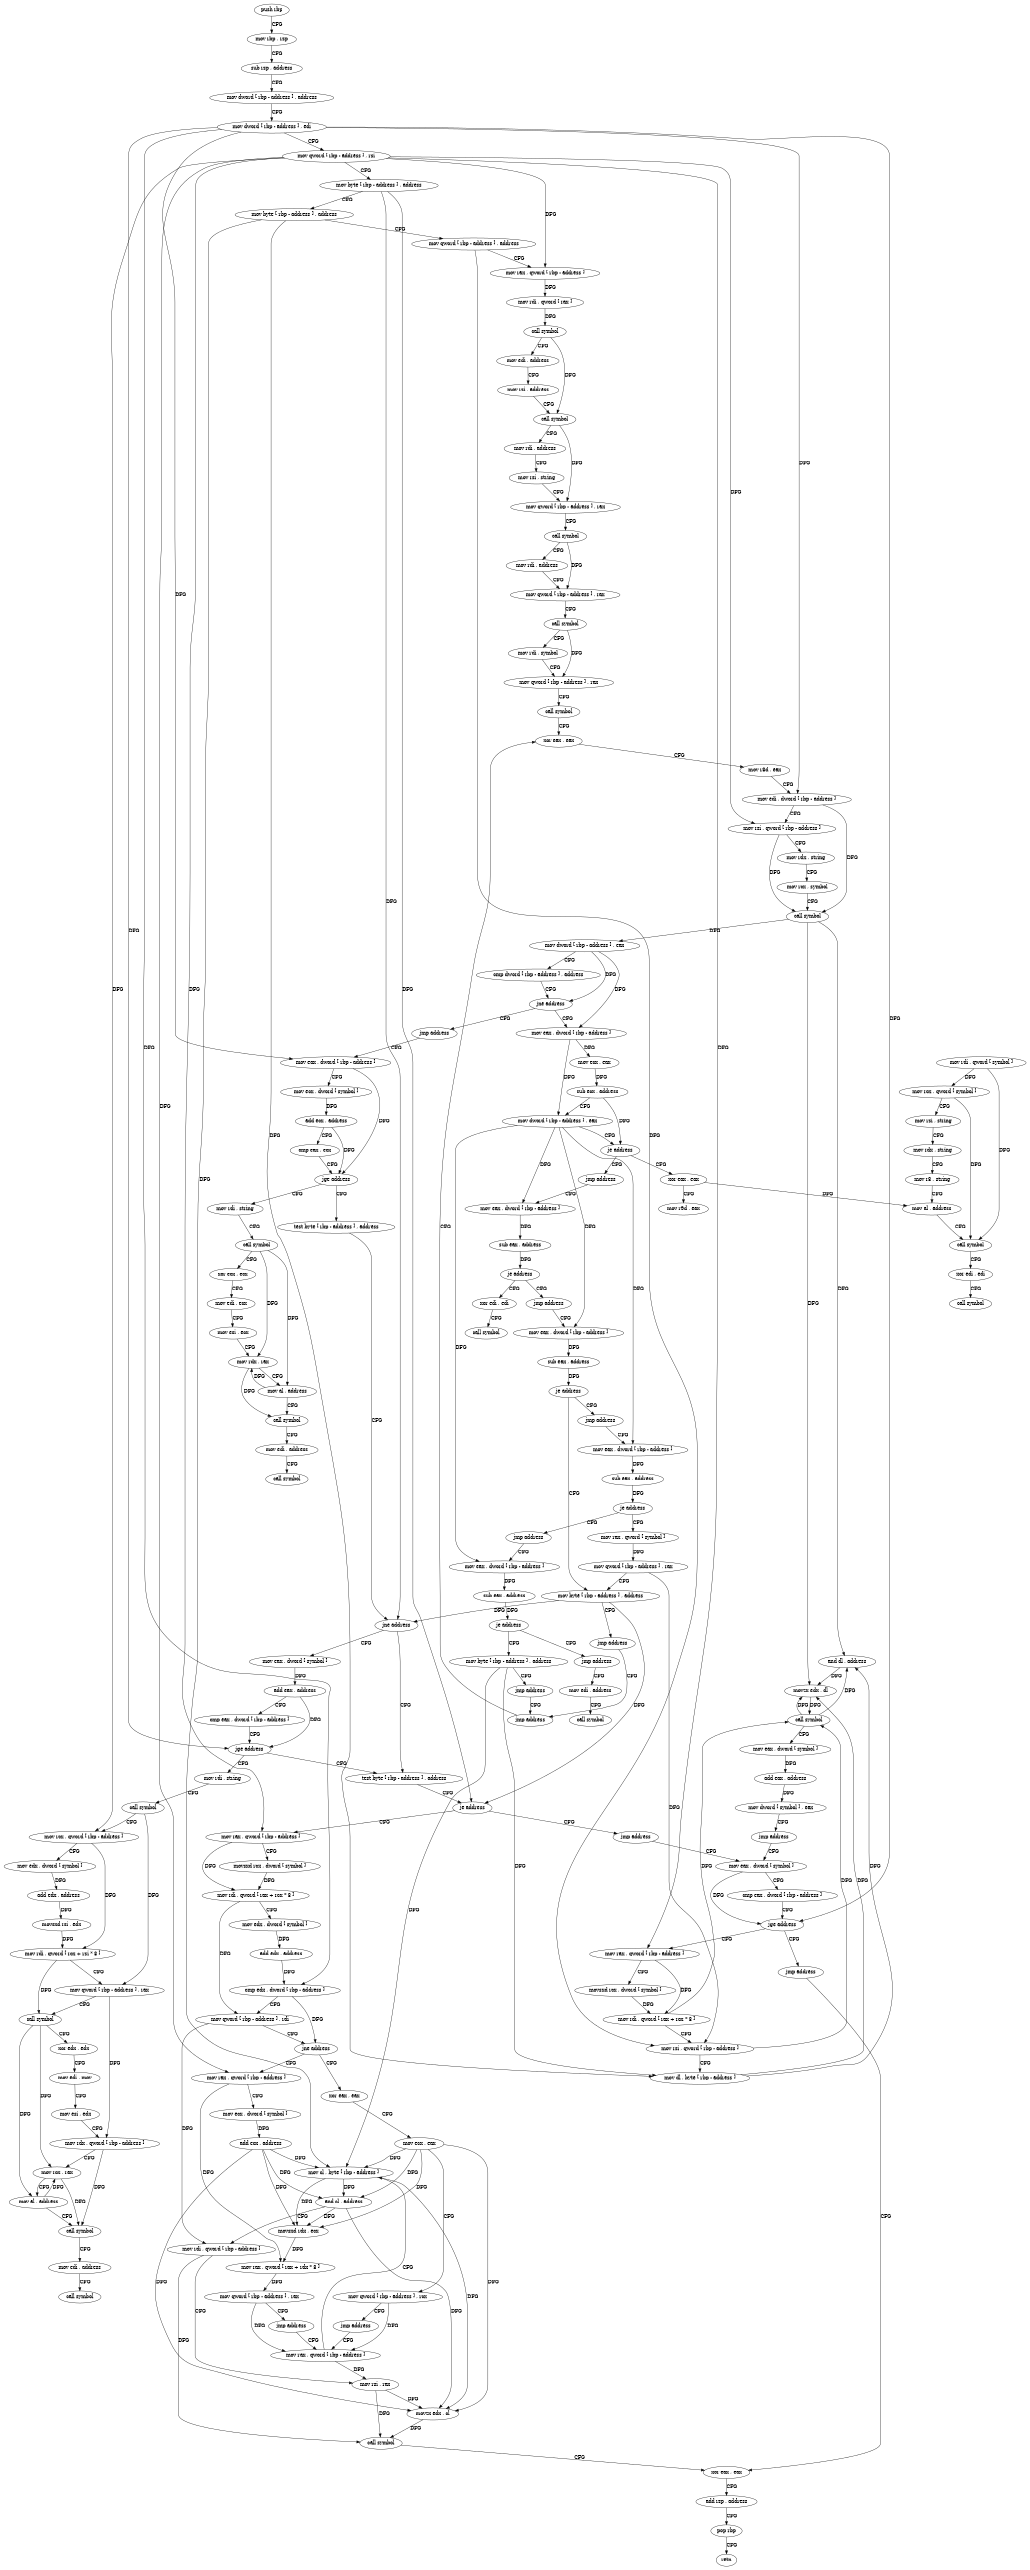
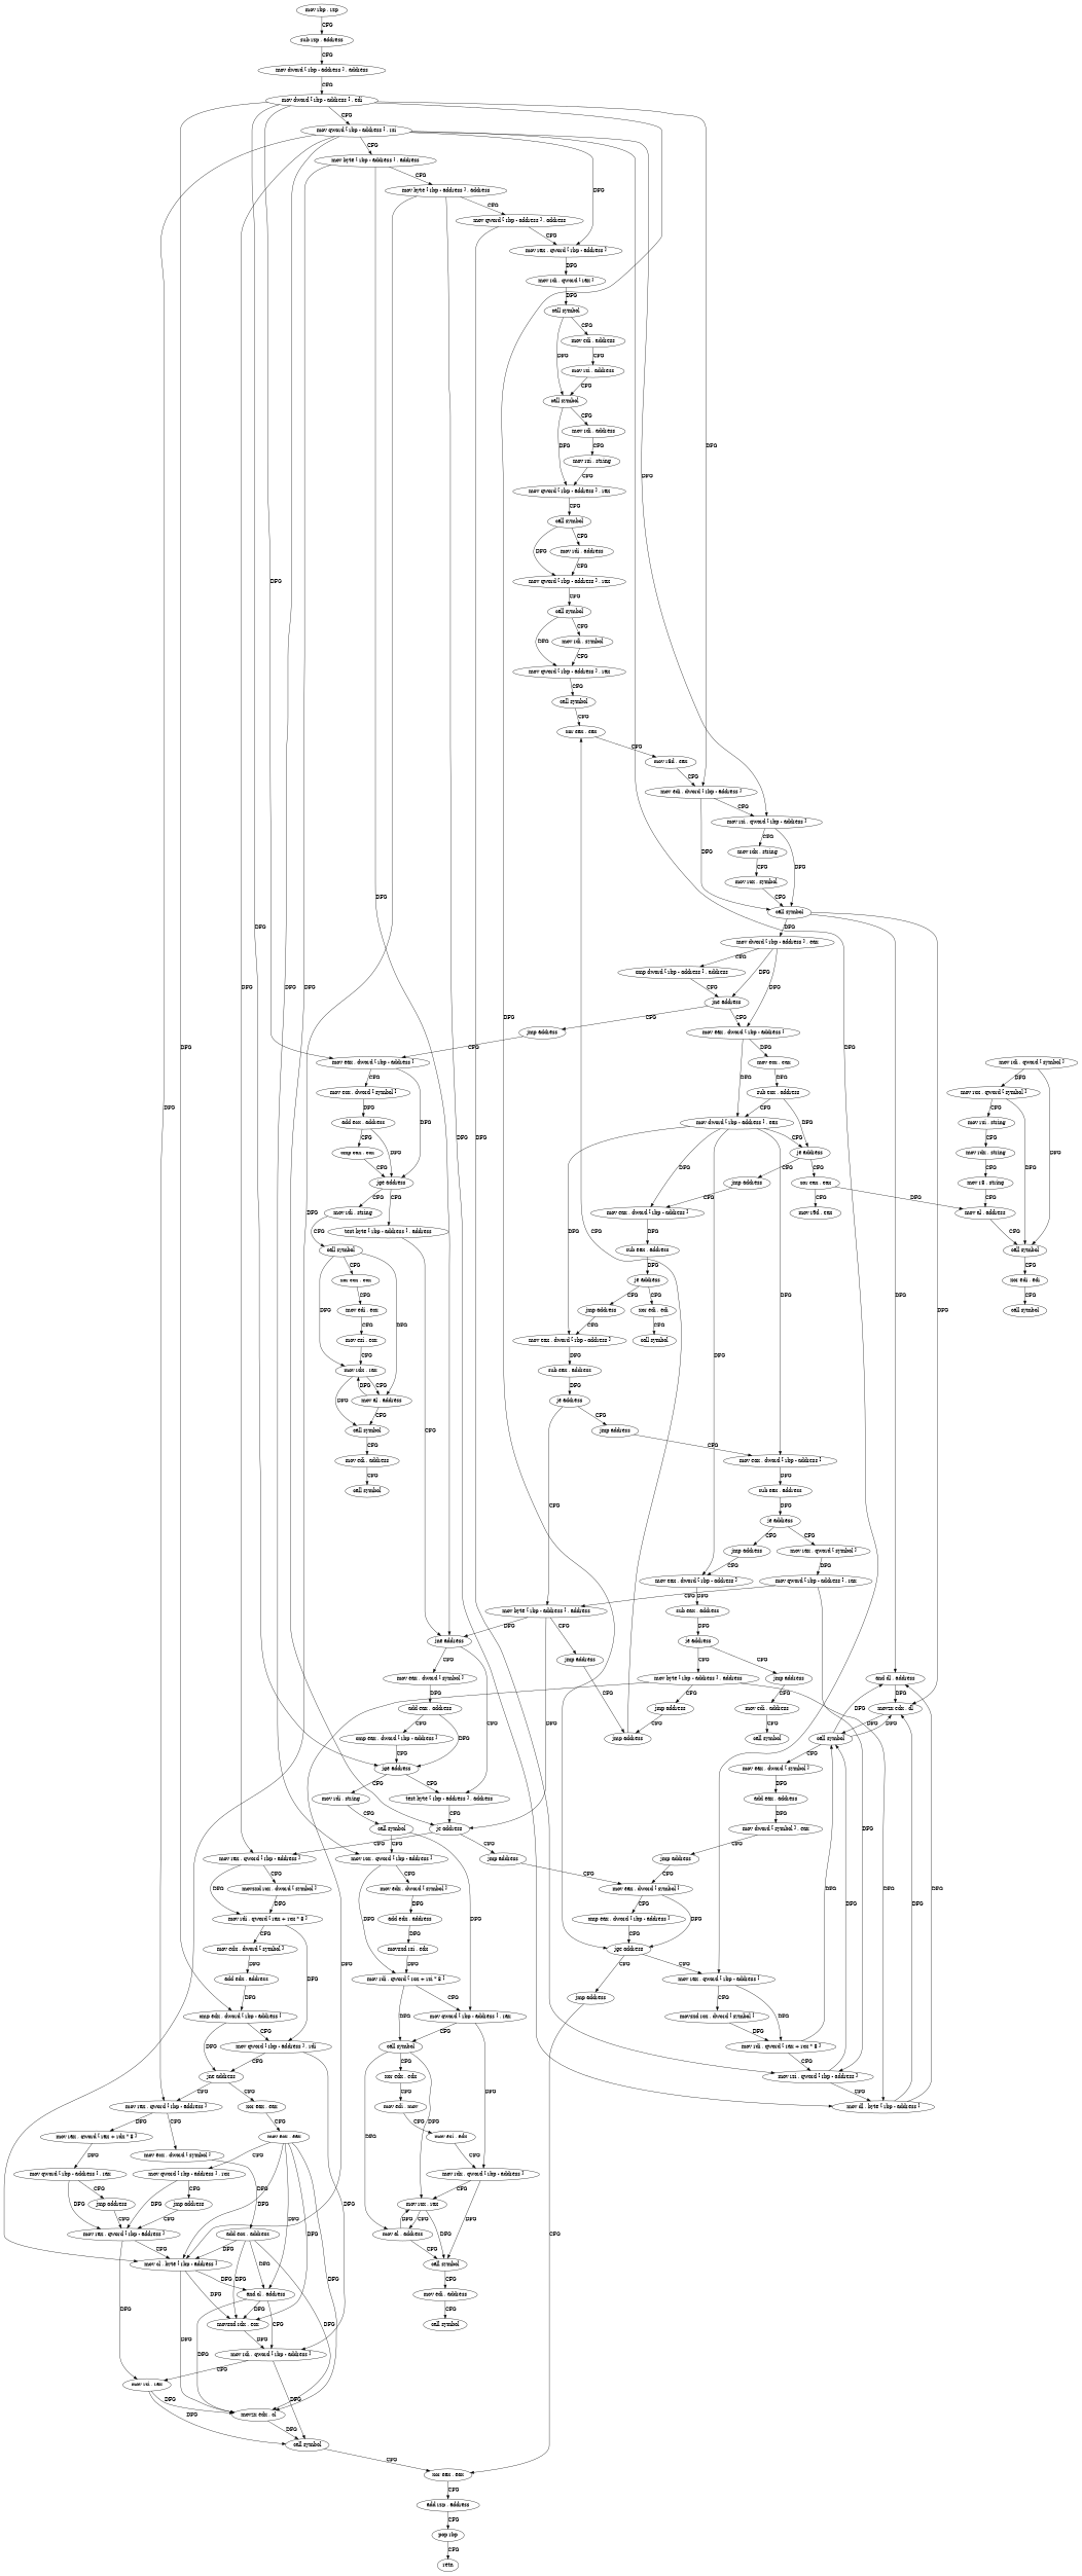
  digraph {
-   n1 [label="push rbp"]
    n2 [label="mov rbp , rsp"]
    n3 [label="sub rsp , address"]
    n4 [label="mov dword [ rbp - address ] , address"]
    n5 [label="mov dword [ rbp - address ] , edi"]
    n6 [label="mov qword [ rbp - address ] , rsi"]
    n7 [label="mov eax , dword [ rbp - address ]"]
    n8 [label="jge address"]
    n9 [label="cmp edx , dword [ rbp - address ]"]
    n10 [label="jge address"]
    n11 [label="mov edi , dword [ rbp - address ]"]
    n12 [label="mov byte [ rbp - address ] , address"]
    n13 [label="mov rax , qword [ rbp - address ]"]
    n14 [label="mov rax , qword [ rbp - address ]"]
    n15 [label="mov rax , qword [ rbp - address ]"]
    n16 [label="mov rcx , qword [ rbp - address ]"]
    n17 [label="mov rax , qword [ rbp - address ]"]
    n18 [label="mov rsi , qword [ rbp - address ]"]
    n19 [label="mov ecx , dword [ symbol ]"]
    n20 [label="jge address"]
    n21 [label="test byte [ rbp - address ] , address"]
    n22 [label="mov rdi , string"]
    n23 [label="mov qword [ rbp - address ] , rdi"]
    n24 [label="jne address"]
    n25 [label="jmp address"]
    n26 [label="call symbol"]
    n27 [label="mov byte [ rbp - address ] , address"]
    n28 [label="jne address"]
    n29 [label="je address"]
    n30 [label="mov rdi , qword [ rax ]"]
    n31 [label="movsxd rcx , dword [ symbol ]"]
    n32 [label="mov rdi , qword [ rax + rcx * 8 ]"]
    n33 [label="mov ecx , dword [ symbol ]"]
    n34 [label="mov rax , qword [ rax + rdx * 8 ]"]
    n35 [label="mov edx , dword [ symbol ]"]
    n36 [label="mov rdi , qword [ rcx + rsi * 8 ]"]
    n37 [label="movsxd rcx , dword [ symbol ]"]
    n38 [label="mov rdi , qword [ rax + rcx * 8 ]"]
    n39 [label="mov rdx , string"]
    n40 [label="mov qword [ rbp - address ] , address"]
    n41 [label="mov cl , byte [ rbp - address ]"]
    n42 [label="mov dl , byte [ rbp - address ]"]
    n43 [label="mov eax , dword [ symbol ]"]
    n44 [label="jmp address"]
    n45 [label="mov rsi , qword [ rbp - address ]"]
    n46 [label="movsxd rdx , ecx"]
    n47 [label="and cl , address"]
    n48 [label="movzx edx , cl"]
    n49 [label="and dl , address"]
    n50 [label="movzx edx , dl"]
    n51 [label="call symbol"]
    n52 [label="call symbol"]
    n53 [label="mov edi , address"]
    n54 [label="call symbol"]
    n55 [label="mov rsi , address"]
    n56 [label="mov rdi , address"]
    n57 [label="mov qword [ rbp - address ] , rax"]
    n58 [label="mov rsi , string"]
    n59 [label="call symbol"]
    n60 [label="mov rdi , address"]
    n61 [label="mov qword [ rbp - address ] , rax"]
    n62 [label="call symbol"]
    n63 [label="mov rdi , symbol"]
    n64 [label="mov qword [ rbp - address ] , rax"]
    n65 [label="call symbol"]
    n66 [label="xor eax , eax"]
    n67 [label="mov r8d , eax"]
    n68 [label="mov eax , dword [ rbp - address ]"]
    n69 [label="mov ecx , eax"]
    n70 [label="mov dword [ rbp - address ] , eax"]
    n71 [label="sub ecx , address"]
    n72 [label="je address"]
    n73 [label="mov eax , dword [ rbp - address ]"]
    n74 [label="mov eax , dword [ rbp - address ]"]
    n75 [label="mov eax , dword [ rbp - address ]"]
    n76 [label="mov eax , dword [ rbp - address ]"]
    n77 [label="xor eax , eax"]
    n78 [label="jmp address"]
    n79 [label="sub eax , address"]
    n80 [label="sub eax , address"]
    n81 [label="sub eax , address"]
    n82 [label="sub eax , address"]
    n83 [label="mov r9d , eax"]
    n84 [label="mov al , address"]
    n85 [label="call symbol"]
    n86 [label="jmp address"]
    n87 [label="add ecx , address"]
    n88 [label="test byte [ rbp - address ] , address"]
    n89 [label="mov rdi , string"]
    n90 [label="mov rdi , qword [ symbol ]"]
    n91 [label="mov rcx , qword [ symbol ]"]
    n92 [label="mov rsi , string"]
    n93 [label="xor edi , edi"]
    n94 [label="mov rdx , string"]
    n95 [label="mov r8 , string"]
    n96 [label="call symbol"]
    n97 [label="je address"]
    n98 [label="cmp eax , ecx"]
    n99 [label="call symbol"]
    n100 [label="xor ecx , ecx"]
    n101 [label="mov rdx , rax"]
    n102 [label="mov al , address"]
    n103 [label="xor edi , edi"]
    n104 [label="jmp address"]
    n105 [label="call symbol"]
    n106 [label="add eax , address"]
    n107 [label="cmp eax , dword [ rbp - address ]"]
    n108 [label="mov edi , ecx"]
    n109 [label="call symbol"]
    n110 [label="mov esi , ecx"]
    n111 [label="mov edi , address"]
    n112 [label="call symbol"]
    n113 [label="je address"]
    n114 [label="mov eax , dword [ symbol ]"]
    n115 [label="mov edx , dword [ symbol ]"]
    n116 [label="cmp eax , dword [ rbp - address ]"]
    n117 [label="call symbol"]
    n118 [label="mov qword [ rbp - address ] , rax"]
    n119 [label="mov byte [ rbp - address ] , address"]
    n120 [label="jmp address"]
    n121 [label="jmp address"]
    n122 [label="jmp address"]
    n123 [label="add edx , address"]
    n124 [label="mov rdi , qword [ rbp - address ]"]
    n125 [label="xor eax , eax"]
    n126 [label="mov rsi , rax"]
    n127 [label="call symbol"]
    n128 [label="mov ecx , eax"]
    n129 [label="mov qword [ rbp - address ] , rcx"]
    n130 [label="add ecx , address"]
    n131 [label="mov qword [ rbp - address ] , rax"]
    n132 [label="call symbol"]
    n133 [label="mov rdx , qword [ rbp - address ]"]
    n134 [label="add edx , address"]
    n135 [label="movsxd rsi , edx"]
    n136 [label="xor edx , edx"]
    n137 [label="mov rcx , rax"]
    n138 [label="mov al , address"]
    n139 [label="call symbol"]
    n140 [label="mov edi , mov"]
    n141 [label="mov esi , edx"]
    n142 [label="mov edi , address"]
    n143 [label="call symbol"]
    n144 [label="je address"]
    n145 [label="jmp address"]
    n146 [label="mov rax , qword [ rbp - address ]"]
    n147 [label="jmp address"]
    n148 [label="xor eax , eax"]
    n149 [label="add rsp , address"]
    n150 [label="mov rax , qword [ symbol ]"]
    n151 [label="jmp address"]
    n152 [label="mov qword [ rbp - address ] , rax"]
    n153 [label="pop rbp"]
    n154 [label="mov eax , dword [ symbol ]"]
    n155 [label="add eax , address"]
    n156 [label="mov dword [ symbol ] , eax"]
    n157 [label="jmp address"]
    n158 [label="mov dword [ rbp - address ] , eax"]
    n159 [label="mov rcx , symbol"]
    n160 [label="cmp dword [ rbp - address ] , address"]
    n161 [label="jne address"]
    n162 [label="je address"]
    n163 [label=retn]
    n164 [label="mov byte [ rbp - address ] , address"]
    n165 [label="jmp address"]
    n166 [label="jmp address"]
    n167 [label="mov edi , address"]
    n168 [label="call symbol"]
-   n1 -> n2 [label=CFG]
    n2 -> n3 [label=CFG]
    n3 -> n4 [label=CFG]
    n4 -> n5 [label=CFG]
    n5 -> n6 [label=CFG]
    n5 -> n7 [label=DFG]
    n5 -> n8 [label=DFG]
    n5 -> n9 [label=DFG]
    n5 -> n10 [label=DFG]
    n5 -> n11 [label=DFG]
    n6 -> n12 [label=CFG]
    n6 -> n13 [label=DFG]
    n6 -> n14 [label=DFG]
    n6 -> n15 [label=DFG]
    n6 -> n16 [label=DFG]
    n6 -> n17 [label=DFG]
    n6 -> n18 [label=DFG]
    n7 -> n19 [label=CFG]
    n7 -> n20 [label=DFG]
    n8 -> n21 [label=CFG]
    n8 -> n22 [label=CFG]
    n9 -> n23 [label=CFG]
    n9 -> n24 [label=DFG]
    n10 -> n17 [label=CFG]
    n10 -> n25 [label=CFG]
    n11 -> n18 [label=CFG]
    n11 -> n26 [label=DFG]
    n12 -> n27 [label=CFG]
    n12 -> n28 [label=DFG]
    n12 -> n29 [label=DFG]
    n13 -> n30 [label=DFG]
    n14 -> n31 [label=CFG]
    n14 -> n32 [label=DFG]
    n15 -> n33 [label=CFG]
    n15 -> n34 [label=DFG]
    n16 -> n35 [label=CFG]
    n16 -> n36 [label=DFG]
    n17 -> n37 [label=CFG]
    n17 -> n38 [label=DFG]
    n18 -> n26 [label=DFG]
    n18 -> n39 [label=CFG]
    n19 -> n87 [label=DFG]
    n20 -> n88 [label=CFG]
    n20 -> n89 [label=CFG]
    n21 -> n29 [label=CFG]
    n22 -> n117 [label=CFG]
    n23 -> n24 [label=CFG]
    n23 -> n124 [label=DFG]
    n24 -> n15 [label=CFG]
    n24 -> n125 [label=CFG]
    n25 -> n148 [label=CFG]
    n26 -> n49 [label=DFG]
    n26 -> n50 [label=DFG]
    n26 -> n158 [label=DFG]
    n27 -> n40 [label=CFG]
    n27 -> n41 [label=DFG]
    n27 -> n42 [label=DFG]
    n28 -> n21 [label=CFG]
    n28 -> n43 [label=CFG]
    n29 -> n14 [label=CFG]
    n29 -> n44 [label=CFG]
    n30 -> n52 [label=DFG]
    n31 -> n32 [label=DFG]
    n32 -> n23 [label=DFG]
    n32 -> n115 [label=CFG]
    n33 -> n130 [label=DFG]
    n34 -> n131 [label=DFG]
    n35 -> n134 [label=DFG]
    n36 -> n118 [label=CFG]
    n36 -> n132 [label=DFG]
    n37 -> n38 [label=DFG]
    n38 -> n45 [label=CFG]
    n38 -> n51 [label=DFG]
    n39 -> n159 [label=CFG]
    n40 -> n13 [label=CFG]
    n40 -> n45 [label=DFG]
    n41 -> n46 [label=DFG]
    n41 -> n47 [label=DFG]
    n41 -> n48 [label=DFG]
    n42 -> n49 [label=DFG]
    n42 -> n50 [label=DFG]
    n43 -> n106 [label=DFG]
    n44 -> n114 [label=CFG]
    n45 -> n42 [label=CFG]
    n45 -> n51 [label=DFG]
-   n46 -> n34 [label=DFG]
+   n46 -> n124 [label=DFG]
    n47 -> n46 [label=DFG]
    n47 -> n48 [label=DFG]
    n47 -> n124 [label=CFG]
    n48 -> n127 [label=DFG]
    n49 -> n50 [label=DFG]
    n50 -> n51 [label=DFG]
    n51 -> n49 [label=DFG]
    n51 -> n50 [label=DFG]
    n51 -> n154 [label=CFG]
    n52 -> n53 [label=CFG]
    n52 -> n54 [label=DFG]
    n53 -> n55 [label=CFG]
    n54 -> n56 [label=CFG]
    n54 -> n57 [label=DFG]
    n55 -> n54 [label=CFG]
    n56 -> n58 [label=CFG]
    n57 -> n59 [label=CFG]
    n58 -> n57 [label=CFG]
    n59 -> n60 [label=CFG]
    n59 -> n61 [label=DFG]
    n60 -> n61 [label=CFG]
    n61 -> n62 [label=CFG]
    n62 -> n63 [label=CFG]
    n62 -> n64 [label=DFG]
    n63 -> n64 [label=CFG]
    n64 -> n65 [label=CFG]
    n65 -> n66 [label=CFG]
    n66 -> n67 [label=CFG]
    n67 -> n11 [label=CFG]
    n68 -> n69 [label=DFG]
    n68 -> n70 [label=DFG]
    n69 -> n71 [label=DFG]
    n70 -> n72 [label=CFG]
    n70 -> n73 [label=DFG]
    n70 -> n74 [label=DFG]
    n70 -> n75 [label=DFG]
    n70 -> n76 [label=DFG]
    n71 -> n70 [label=CFG]
    n71 -> n72 [label=DFG]
    n72 -> n77 [label=CFG]
    n72 -> n78 [label=CFG]
    n73 -> n79 [label=DFG]
    n74 -> n80 [label=DFG]
    n75 -> n81 [label=DFG]
    n76 -> n82 [label=DFG]
    n77 -> n83 [label=CFG]
    n77 -> n84 [label=DFG]
    n78 -> n73 [label=CFG]
    n79 -> n97 [label=DFG]
    n80 -> n113 [label=DFG]
    n81 -> n144 [label=DFG]
    n82 -> n162 [label=DFG]
    n84 -> n85 [label=CFG]
    n85 -> n93 [label=CFG]
    n86 -> n7 [label=CFG]
    n87 -> n20 [label=DFG]
    n87 -> n98 [label=CFG]
    n88 -> n28 [label=CFG]
    n89 -> n99 [label=CFG]
    n90 -> n85 [label=DFG]
    n90 -> n91 [label=DFG]
    n91 -> n85 [label=DFG]
    n91 -> n92 [label=CFG]
    n92 -> n94 [label=CFG]
    n93 -> n96 [label=CFG]
    n94 -> n95 [label=CFG]
    n95 -> n84 [label=CFG]
    n97 -> n103 [label=CFG]
    n97 -> n104 [label=CFG]
    n98 -> n20 [label=CFG]
    n99 -> n100 [label=CFG]
    n99 -> n101 [label=DFG]
    n99 -> n102 [label=DFG]
    n100 -> n108 [label=CFG]
    n101 -> n102 [label=CFG]
    n101 -> n109 [label=DFG]
    n102 -> n101 [label=DFG]
    n102 -> n109 [label=CFG]
    n103 -> n105 [label=CFG]
    n104 -> n74 [label=CFG]
    n106 -> n8 [label=DFG]
    n106 -> n107 [label=CFG]
    n107 -> n8 [label=CFG]
    n108 -> n110 [label=CFG]
    n109 -> n111 [label=CFG]
    n110 -> n101 [label=CFG]
    n111 -> n112 [label=CFG]
    n113 -> n119 [label=CFG]
    n113 -> n120 [label=CFG]
    n114 -> n10 [label=DFG]
    n114 -> n116 [label=CFG]
    n115 -> n123 [label=DFG]
    n116 -> n10 [label=CFG]
    n117 -> n16 [label=CFG]
    n117 -> n118 [label=DFG]
    n118 -> n132 [label=CFG]
    n118 -> n133 [label=DFG]
    n119 -> n28 [label=DFG]
    n119 -> n29 [label=DFG]
    n119 -> n121 [label=CFG]
    n120 -> n75 [label=CFG]
    n121 -> n122 [label=CFG]
    n122 -> n66 [label=CFG]
    n123 -> n9 [label=DFG]
    n124 -> n126 [label=CFG]
    n124 -> n127 [label=DFG]
    n125 -> n128 [label=CFG]
    n126 -> n48 [label=DFG]
    n126 -> n127 [label=DFG]
    n127 -> n148 [label=CFG]
    n128 -> n41 [label=DFG]
    n128 -> n46 [label=DFG]
    n128 -> n47 [label=DFG]
    n128 -> n48 [label=DFG]
    n128 -> n129 [label=CFG]
    n129 -> n145 [label=CFG]
    n129 -> n146 [label=DFG]
    n130 -> n41 [label=DFG]
    n130 -> n46 [label=DFG]
    n130 -> n47 [label=DFG]
    n130 -> n48 [label=DFG]
    n131 -> n146 [label=DFG]
    n131 -> n147 [label=CFG]
    n132 -> n136 [label=CFG]
    n132 -> n137 [label=DFG]
    n132 -> n138 [label=DFG]
    n133 -> n137 [label=CFG]
    n133 -> n139 [label=DFG]
    n134 -> n135 [label=DFG]
    n135 -> n36 [label=DFG]
    n136 -> n140 [label=CFG]
    n137 -> n138 [label=CFG]
    n137 -> n139 [label=DFG]
    n138 -> n137 [label=DFG]
    n138 -> n139 [label=CFG]
    n139 -> n142 [label=CFG]
    n140 -> n141 [label=CFG]
    n141 -> n133 [label=CFG]
    n142 -> n143 [label=CFG]
    n144 -> n150 [label=CFG]
    n144 -> n151 [label=CFG]
    n145 -> n146 [label=CFG]
    n146 -> n41 [label=CFG]
    n146 -> n126 [label=DFG]
    n147 -> n146 [label=CFG]
    n148 -> n149 [label=CFG]
    n149 -> n153 [label=CFG]
    n150 -> n152 [label=DFG]
    n151 -> n76 [label=CFG]
    n152 -> n45 [label=DFG]
    n152 -> n119 [label=CFG]
    n153 -> n163 [label=CFG]
    n154 -> n155 [label=DFG]
    n155 -> n156 [label=DFG]
    n156 -> n157 [label=CFG]
    n157 -> n114 [label=CFG]
    n158 -> n68 [label=DFG]
    n158 -> n160 [label=CFG]
    n158 -> n161 [label=DFG]
    n159 -> n26 [label=CFG]
    n160 -> n161 [label=CFG]
    n161 -> n68 [label=CFG]
    n161 -> n86 [label=CFG]
    n162 -> n164 [label=CFG]
    n162 -> n165 [label=CFG]
    n164 -> n41 [label=DFG]
    n164 -> n42 [label=DFG]
    n164 -> n166 [label=CFG]
    n165 -> n167 [label=CFG]
    n166 -> n122 [label=CFG]
    n167 -> n168 [label=CFG]
  }
